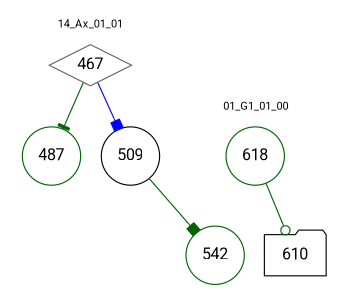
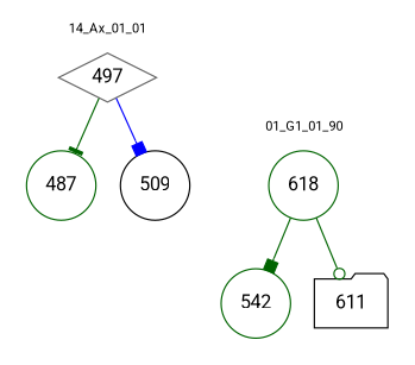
  digraph {
    fontname=Roboto
    node [color=darkgreen fontname=Roboto shape=circle]
    edge [arrowhead=box color=darkgreen fontname=Roboto]
-   n1 [color=gray40 label=467 shape=diamond]
+   n1 [color=gray40 label=497 shape=diamond]
    n2 [label=487]
    n3 [color=black label=509]
    n4 [label=618]
    n5 [label=542]
-   n6 [color=black label=610 shape=folder]
+   n6 [color=black label=611 shape=folder]
    subgraph cluster_1 {
      color=white
      fontsize=10
      label="14_Ax_01_01"
      n1
      n2
      n3
    }
    subgraph cluster_2 {
      color=white
      fontsize=10
-     label="01_G1_01_00"
+     label="01_G1_01_90"
      n4
      n5
      n6
    }
    n1 -> n2 [arrowhead=tee]
    n1 -> n3 [color=blue]
-   n3 -> n5
+   n4 -> n5
    n4 -> n6 [arrowhead=odot]
  }
